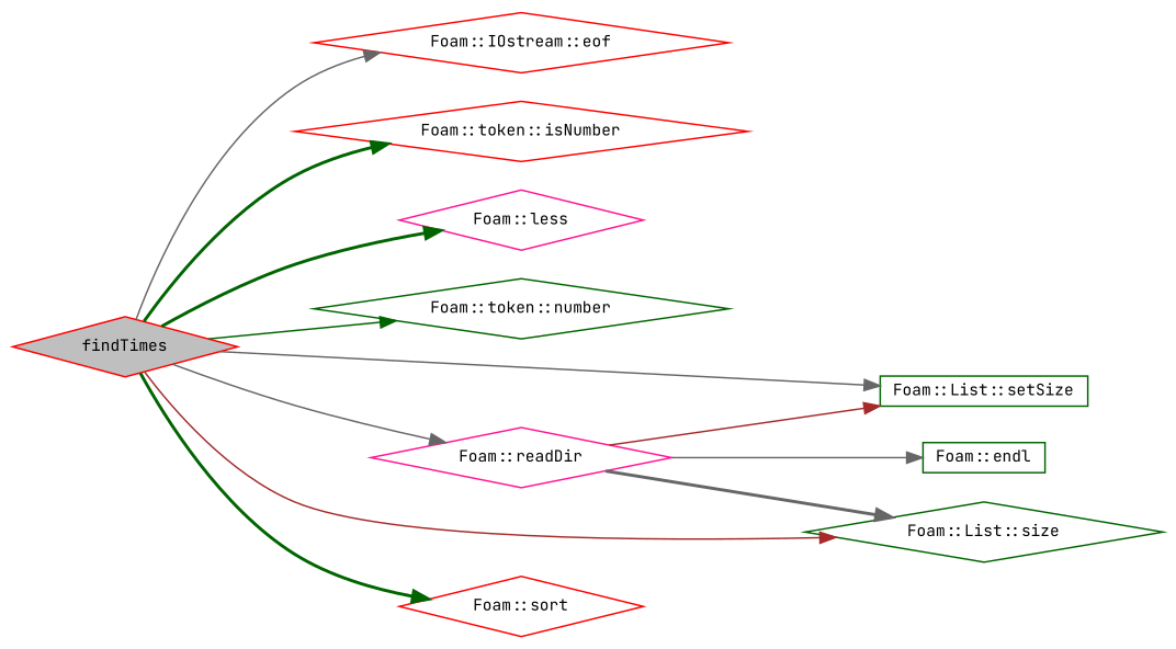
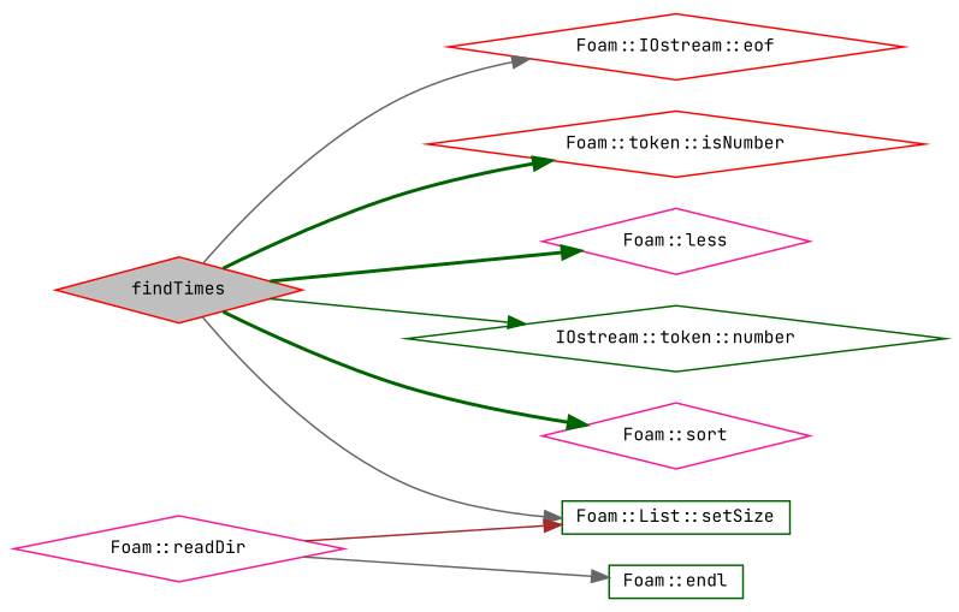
  digraph {
    fontname="JetBrains Mono"
    rankdir=LR
    node [color=red fontname="JetBrains Mono" fontsize=10 shape=diamond]
    edge [color=gray40 fontname="JetBrains Mono" fontsize=10 labelfontname=Helvetica labelfontsize=10 style=solid]
    n1 [fillcolor=grey75 fontcolor=black height=0.2 label=findTimes style=filled width=0.4]
    n2 [height=0.2 label="Foam::IOstream::eof" width=0.4]
    n3 [height=0.2 label="Foam::token::isNumber" width=0.4]
    n4 [color=deeppink height=0.2 label="Foam::less" width=0.4]
-   n5 [color=darkgreen height=0.2 label="Foam::token::number" width=0.4]
+   n5 [color=darkgreen height=0.2 label="IOstream::token::number" width=0.4]
    n6 [color=deeppink height=0.2 label="Foam::readDir" width=0.4]
    n7 [color=darkgreen height=0.2 label="Foam::List::setSize" shape=box width=0.4]
-   n8 [color=darkgreen height=0.2 label="Foam::List::size" width=0.4]
-   n9 [height=0.2 label="Foam::sort" width=0.4]
+   n9 [color=deeppink height=0.2 label="Foam::sort" width=0.4]
    n10 [color=darkgreen height=0.2 label="Foam::endl" shape=box width=0.4]
    n1 -> n2
    n1 -> n3 [color=darkgreen style=bold]
    n1 -> n4 [color=darkgreen style=bold]
    n1 -> n5 [color=darkgreen]
-   n1 -> n6
    n1 -> n7
-   n1 -> n8 [color=brown]
    n1 -> n9 [color=darkgreen style=bold]
    n6 -> n7 [color=brown]
-   n6 -> n8 [style=bold]
    n6 -> n10
  }
